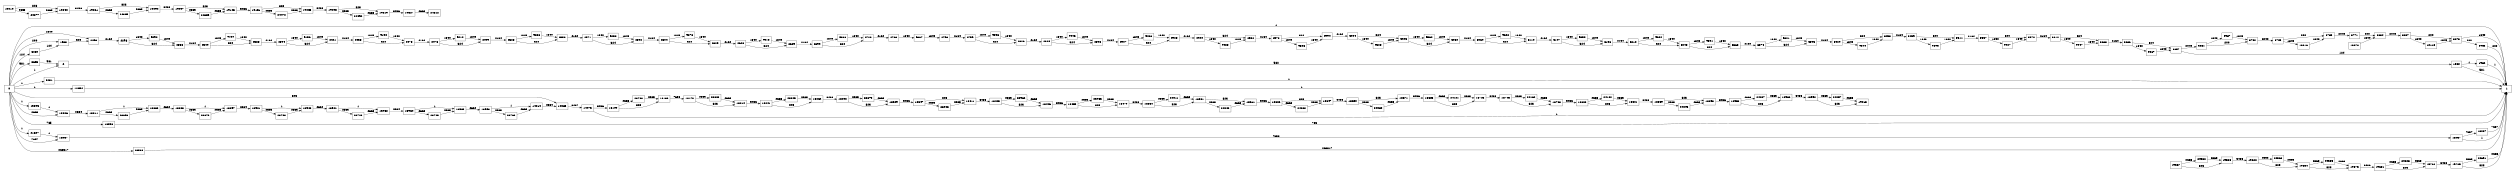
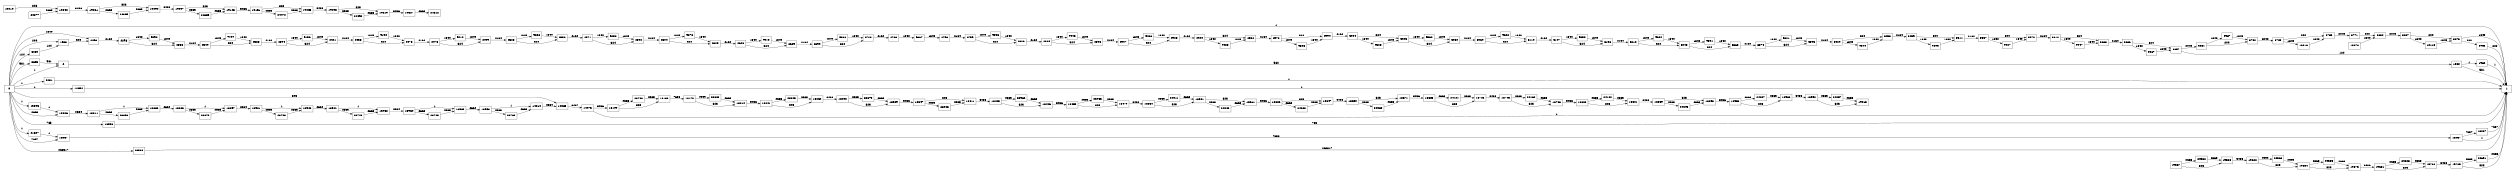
  digraph {
    rankdir=LR
    node [shape=rectangle]
    2
    1560
    1
    1982
    1983
    2293
    2298
    2338
    9092
    2349
    2388
    9130
    2394
    2421
    9156
    2438
    2473
    9190
    2476
    2499
    9212
    2523
    2550
    9238
    2571
    2592
    9258
    2604
    2625
    9278
    2628
    2669
    9318
    2699
    2720
    9338
    2763
    9367
    2793
    2799
    2826
    9393
    2844
    2898
    9446
    2907
    2928
    9466
    n49 [label=2920]
    2952
    9488
    2973
    2994
    9508
    3004
    3025
    9528
    3060
    9562
    3069
    3110
    9602
    3147
    3196
    9650
    3210
    3243
    9682
    3363
    9801
    3374
    3395
    9821
    3429
    3453
    9844
    3459
    3511
    9895
    3537
    3570
    9927
    3612
    3633
    9947
    3636
    3657
    9967
    3681
    3702
    9987
    3705
    3735
    10016
    3771
    3834
    3837
    10078
    3873
    10113
    3963
    6250
    8231
    8653
    12094
    13805
    13806
    13811
    13880
    23656
    13883
    13897
    23670
    13901
    13940
    23708
    13941
    13962
    23728
    13964
    13985
    23748
    13993
    14014
    23768
    14065
    14075
    18109
    18130
    23788
    18178
    16056
    16057
    16437
    18037
    18214
    23823
    18241
    18262
    23843
    18292
    18329
    23879
    18347
    18411
    23942
    18425
    18446
    23962
    18455
    18479
    23985
    18554
    18581
    24011
    18611
    24040
    18626
    18647
    24060
    18650
    18671
    24080
    18683
    18725
    24121
    18746
    18788
    24162
    18800
    18821
    24182
    18869
    18893
    24205
    18953
    18986
    24237
    18992
    19013
    24257
    19019
    19040
    24277
    19061
    19094
    24309
    19097
    19148
    24359
    19151
    19265
    24472
    19298
    19319
    24492
    19527
    24512
    19567
    19588
    24532
    19622
    19654
    24563
    19675
    24583
    19681
    19702
    24603
    19709
    24691
    21607
    23588
    0
    2 -> 1560 [label=582]
    1560 -> 1 [label=581]
    1560 -> 1982 [label=1]
    1982 -> 1 [label=1]
    1983 -> 2293 [label=324]
    2293 -> 2298 [label=2164]
    2298 -> 2338 [label=324]
    2298 -> 9092 [label=1840]
    2338 -> 2349 [label=2164]
    9092 -> 2338 [label=1840]
    2349 -> 2388 [label=324]
    2349 -> 9130 [label=1840]
    2388 -> 2394 [label=2164]
    9130 -> 2388 [label=1840]
    2394 -> 2421 [label=324]
    2394 -> 9156 [label=1840]
    2421 -> 2438 [label=2164]
    9156 -> 2421 [label=1840]
    2438 -> 2473 [label=324]
    2438 -> 9190 [label=1840]
    2473 -> 2476 [label=2164]
    9190 -> 2473 [label=1840]
    2476 -> 2499 [label=324]
    2476 -> 9212 [label=1840]
    2499 -> 2523 [label=2164]
    9212 -> 2499 [label=1840]
    2523 -> 2550 [label=324]
    2523 -> 9238 [label=1840]
    2550 -> 2571 [label=2164]
    9238 -> 2550 [label=1840]
    2571 -> 2592 [label=324]
    2571 -> 9258 [label=1840]
    2592 -> 2604 [label=2164]
    9258 -> 2592 [label=1840]
    2604 -> 2625 [label=324]
    2604 -> 9278 [label=1840]
    2625 -> 2628 [label=2164]
    9278 -> 2625 [label=1840]
    2628 -> 2669 [label=324]
    2628 -> 9318 [label=1840]
    2669 -> 2699 [label=2164]
    9318 -> 2669 [label=1840]
    2699 -> 2720 [label=324]
    2699 -> 9338 [label=1840]
    2720 -> 2763 [label=2164]
    9338 -> 2720 [label=1840]
    2763 -> 9367 [label=1840]
    9367 -> 2793 [label=1840]
    2793 -> 2799 [label=2164]
    2799 -> 2826 [label=324]
    2799 -> 9393 [label=1840]
    2826 -> 2844 [label=2164]
    9393 -> 2826 [label=1840]
    2844 -> 2898 [label=324]
    2844 -> 9446 [label=1840]
    2898 -> 2907 [label=2164]
    9446 -> 2898 [label=1840]
    2907 -> 2928 [label=324]
    2907 -> 9466 [label=1840]
    2928 -> n49 [label=2164]
    9466 -> 2928 [label=1840]
    n49 -> 2952 [label=324]
    n49 -> 9488 [label=1840]
    2952 -> 2973 [label=2164]
    9488 -> 2952 [label=1840]
    2973 -> 2994 [label=324]
    2973 -> 9508 [label=1840]
    2994 -> 3004 [label=2164]
    9508 -> 2994 [label=1840]
    3004 -> 3025 [label=324]
    3004 -> 9528 [label=1840]
    3025 -> 3060 [label=324]
    3025 -> 9562 [label=1840]
    9528 -> 3025 [label=1840]
    3060 -> 3069 [label=2164]
    9562 -> 3060 [label=1840]
    3069 -> 3110 [label=324]
    3069 -> 9602 [label=1840]
    3110 -> 3147 [label=2164]
    9602 -> 3110 [label=1840]
    3147 -> 3196 [label=324]
    3147 -> 9650 [label=1840]
    3196 -> 3210 [label=2164]
    9650 -> 3196 [label=1840]
    3210 -> 3243 [label=324]
    3210 -> 9682 [label=1840]
    3243 -> 3363 [label=324]
    3243 -> 9801 [label=1840]
    9682 -> 3243 [label=1840]
    3363 -> 3374 [label=2164]
    9801 -> 3363 [label=1840]
    3374 -> 3395 [label=324]
    3374 -> 9821 [label=1840]
    3395 -> 3429 [label=2164]
    9821 -> 3395 [label=1840]
    3429 -> 3453 [label=324]
    3429 -> 9844 [label=1840]
    3453 -> 3459 [label=2164]
    9844 -> 3453 [label=1840]
    3459 -> 3511 [label=324]
    3459 -> 9895 [label=1840]
    3511 -> 3537 [label=2164]
    9895 -> 3511 [label=1840]
    3537 -> 3570 [label=324]
    3537 -> 9927 [label=1840]
    3570 -> 3612 [label=2164]
    9927 -> 3570 [label=1840]
    3612 -> 3633 [label=324]
    3612 -> 9947 [label=1840]
    3633 -> 3636 [label=2164]
    9947 -> 3633 [label=1840]
    3636 -> 3657 [label=324]
    3636 -> 9967 [label=1840]
    3657 -> 1 [label=124]
    3657 -> 3681 [label=2040]
    9967 -> 3657 [label=1840]
    3681 -> 3702 [label=200]
    3681 -> 9987 [label=1840]
    3702 -> 3705 [label=2040]
    9987 -> 3702 [label=1840]
    3705 -> 3735 [label=200]
    3705 -> 10016 [label=1840]
    3735 -> 3771 [label=2040]
    10016 -> 3735 [label=1840]
    3771 -> 3834 [label=200]
    3834 -> 3837 [label=2040]
    3837 -> 3873 [label=200]
    3837 -> 10113 [label=1840]
    10078 -> 3834 [label=1840]
    3873 -> 1 [label=1840]
    3873 -> 3963 [label=200]
    10113 -> 3873 [label=1840]
    3963 -> 1 [label=200]
    6250 -> 1983 [label=124]
    8231 -> 1 [label=1]
    8653 -> 2 [label=581]
    12094 -> 1 [label=1]
    13805 -> 13806 [label=1]
    13806 -> 13811 [label=2664]
    13811 -> 13880 [label=1]
    13811 -> 23656 [label=2663]
    13880 -> 13883 [label=2664]
    23656 -> 13880 [label=2663]
    13883 -> 13897 [label=1]
    13883 -> 23670 [label=2663]
    13897 -> 13901 [label=2664]
    23670 -> 13897 [label=2663]
    13901 -> 13940 [label=1]
    13901 -> 23708 [label=2663]
    13940 -> 13941 [label=2664]
    23708 -> 13940 [label=2663]
    13941 -> 13962 [label=1]
    13941 -> 23728 [label=2663]
    13962 -> 13964 [label=2664]
    23728 -> 13962 [label=2663]
    13964 -> 13985 [label=1]
    13964 -> 23748 [label=2663]
    13985 -> 13993 [label=2664]
    23748 -> 13985 [label=2663]
    13993 -> 14014 [label=1]
    13993 -> 23768 [label=2663]
    14014 -> 14065 [label=2664]
    23768 -> 14014 [label=2663]
    14065 -> 14075 [label=3487]
    14075 -> 1 [label=1]
    14075 -> 18109 [label=3486]
    18109 -> 18130 [label=823]
    18109 -> 23788 [label=2663]
    18130 -> 18178 [label=7658]
    23788 -> 18130 [label=2663]
    18178 -> 18214 [label=823]
    18178 -> 23823 [label=2663]
    16056 -> 1 [label=765]
    16057 -> 16437 [label=7658]
    16437 -> 1 [label=1]
    16437 -> 18037 [label=7657]
    18037 -> 1 [label=7657]
    18214 -> 18241 [label=3486]
    23823 -> 18214 [label=2663]
    18241 -> 18262 [label=823]
    18241 -> 23843 [label=2663]
    18262 -> 18292 [label=3486]
    23843 -> 18262 [label=2663]
    18292 -> 18329 [label=823]
    18292 -> 23879 [label=2663]
    18329 -> 18347 [label=3486]
    23879 -> 18329 [label=2663]
    18347 -> 18411 [label=823]
    18347 -> 23942 [label=2663]
    18411 -> 18425 [label=3486]
    23942 -> 18411 [label=2663]
    18425 -> 18446 [label=823]
    18425 -> 23962 [label=2663]
    18446 -> 18455 [label=3486]
    23962 -> 18446 [label=2663]
    18455 -> 18479 [label=823]
    18455 -> 23985 [label=2663]
    18479 -> 18554 [label=3486]
    23985 -> 18479 [label=2663]
    18554 -> 18581 [label=823]
    18554 -> 24011 [label=2663]
    18581 -> 18611 [label=823]
    18581 -> 24040 [label=2663]
    24011 -> 18581 [label=2663]
    18611 -> 18626 [label=3486]
    24040 -> 18611 [label=2663]
    18626 -> 18647 [label=823]
    18626 -> 24060 [label=2663]
    18647 -> 18650 [label=3486]
    24060 -> 18647 [label=2663]
    18650 -> 18671 [label=823]
    18650 -> 24080 [label=2663]
    18671 -> 18683 [label=3486]
    24080 -> 18671 [label=2663]
    18683 -> 18725 [label=823]
    18683 -> 24121 [label=2663]
    18725 -> 18746 [label=3486]
    24121 -> 18725 [label=2663]
    18746 -> 18788 [label=823]
    18746 -> 24162 [label=2663]
    18788 -> 18800 [label=3486]
    24162 -> 18788 [label=2663]
    18800 -> 18821 [label=823]
    18800 -> 24182 [label=2663]
    18821 -> 18869 [label=3486]
    24182 -> 18821 [label=2663]
    18869 -> 18893 [label=823]
    18869 -> 24205 [label=2663]
    18893 -> 18953 [label=3486]
    24205 -> 18893 [label=2663]
    18953 -> 18986 [label=823]
    18953 -> 24237 [label=2663]
    18986 -> 18992 [label=3486]
    24237 -> 18986 [label=2663]
    18992 -> 19013 [label=823]
    18992 -> 24257 [label=2663]
    24257 -> 19013 [label=2663]
    19019 -> 19040 [label=823]
-   19019 -> 24277 [label=2663]
    19040 -> 19061 [label=3486]
    24277 -> 19040 [label=2663]
    19061 -> 19094 [label=823]
    19061 -> 24309 [label=2663]
    19094 -> 19097 [label=3486]
    24309 -> 19094 [label=2663]
    19097 -> 19148 [label=823]
    19097 -> 24359 [label=2663]
    19148 -> 19151 [label=3486]
    24359 -> 19148 [label=2663]
    19151 -> 19265 [label=823]
    19151 -> 24472 [label=2663]
    19265 -> 19298 [label=3486]
    24472 -> 19265 [label=2663]
    19298 -> 19319 [label=823]
    19298 -> 24492 [label=2663]
    19319 -> 19527 [label=3486]
    24492 -> 19319 [label=2663]
    19527 -> 24512 [label=2663]
    19567 -> 19588 [label=823]
    19567 -> 24532 [label=2663]
    19588 -> 19622 [label=3486]
    24532 -> 19588 [label=2663]
    19622 -> 19654 [label=823]
    19622 -> 24563 [label=2663]
    19654 -> 19675 [label=823]
    19654 -> 24583 [label=2663]
    24563 -> 19654 [label=2663]
    19675 -> 19681 [label=3486]
    24583 -> 19675 [label=2663]
    19681 -> 19702 [label=823]
    19681 -> 24603 [label=2663]
    19702 -> 19709 [label=3486]
    24603 -> 19702 [label=2663]
    19709 -> 1 [label=823]
    19709 -> 24691 [label=2663]
    24691 -> 1 [label=2663]
    21607 -> 16057 [label=1]
    23588 -> 1 [label=268817]
    0 -> 2 [label=1]
    0 -> 1 [label=1]
    0 -> 1983 [label=200]
    0 -> 2293 [label=1840]
    0 -> 6250 [label=124]
    0 -> 8231 [label=1]
    0 -> 8653 [label=581]
    0 -> 12094 [label=1]
    0 -> 13805 [label=1]
    0 -> 13806 [label=2663]
    0 -> 14065 [label=823]
    0 -> 16056 [label=765]
    0 -> 16057 [label=7657]
    0 -> 21607 [label=1]
    0 -> 23588 [label=268817]
  }
